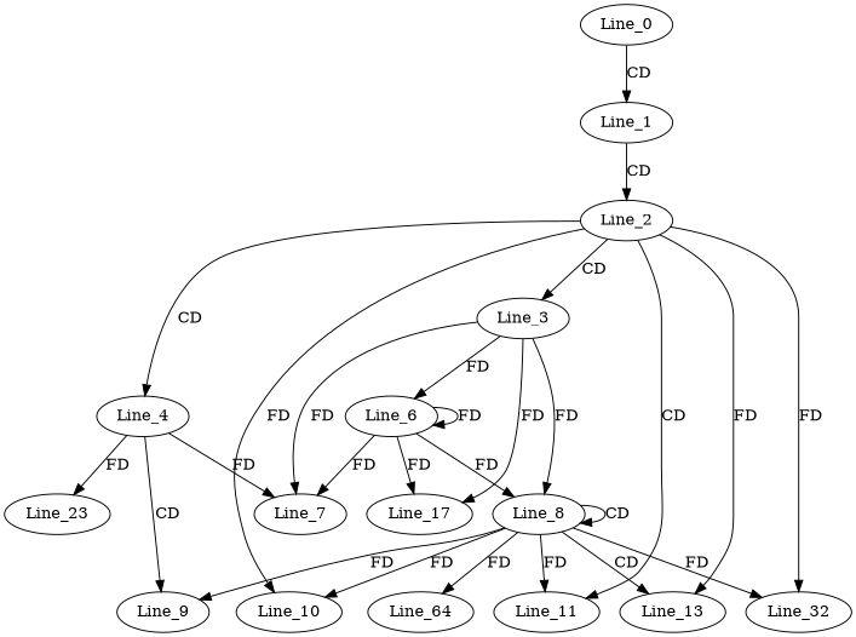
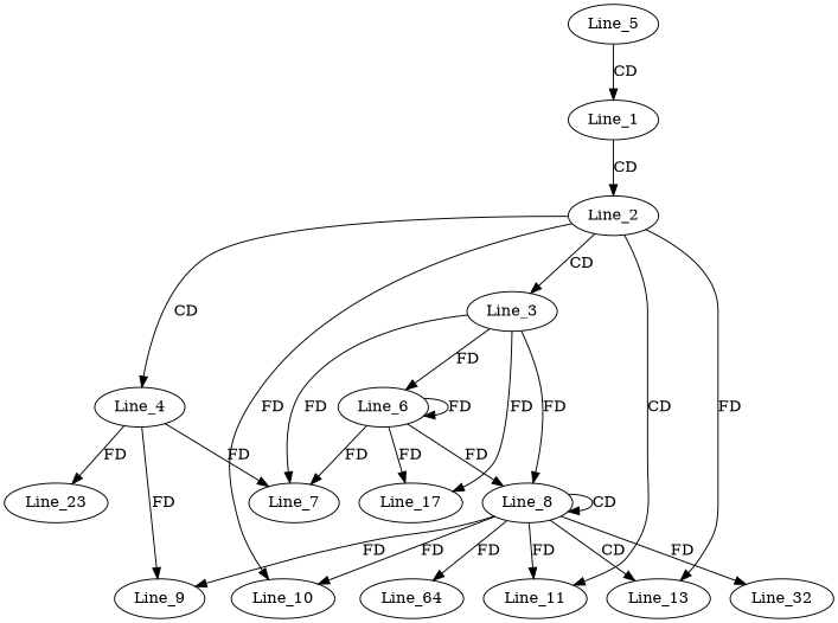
  digraph {
-   Line_0
+   Line_0 [label=Line_5]
    Line_1
    Line_2
    Line_3
    Line_4
    Line_10
    Line_11
    n8 [label=Line_32]
    Line_13
    Line_6
    Line_7
    Line_8
    Line_17
    Line_9
    Line_23
    n16 [label=Line_64]
    Line_0 -> Line_1 [label=CD]
    Line_1 -> Line_2 [label=CD]
    Line_2 -> Line_3 [label=CD]
    Line_2 -> Line_4 [label=CD]
    Line_2 -> Line_10 [label=FD]
    Line_2 -> Line_11 [label=CD]
-   Line_2 -> n8 [label=FD]
    Line_2 -> Line_13 [label=FD]
    Line_3 -> Line_6 [label=FD]
    Line_3 -> Line_7 [label=FD]
    Line_3 -> Line_8 [label=FD]
    Line_3 -> Line_17 [label=FD]
    Line_4 -> Line_7 [label=FD]
-   Line_4 -> Line_9 [label=CD]
+   Line_4 -> Line_9 [label=FD]
    Line_4 -> Line_23 [label=FD]
    Line_6 -> Line_6 [label=FD]
    Line_6 -> Line_7 [label=FD]
    Line_6 -> Line_8 [label=FD]
    Line_6 -> Line_17 [label=FD]
    Line_8 -> Line_10 [label=FD]
    Line_8 -> Line_11 [label=FD]
    Line_8 -> n8 [label=FD]
    Line_8 -> Line_13 [label=CD]
    Line_8 -> Line_8 [label=CD]
    Line_8 -> Line_9 [label=FD]
    Line_8 -> n16 [label=FD]
  }
